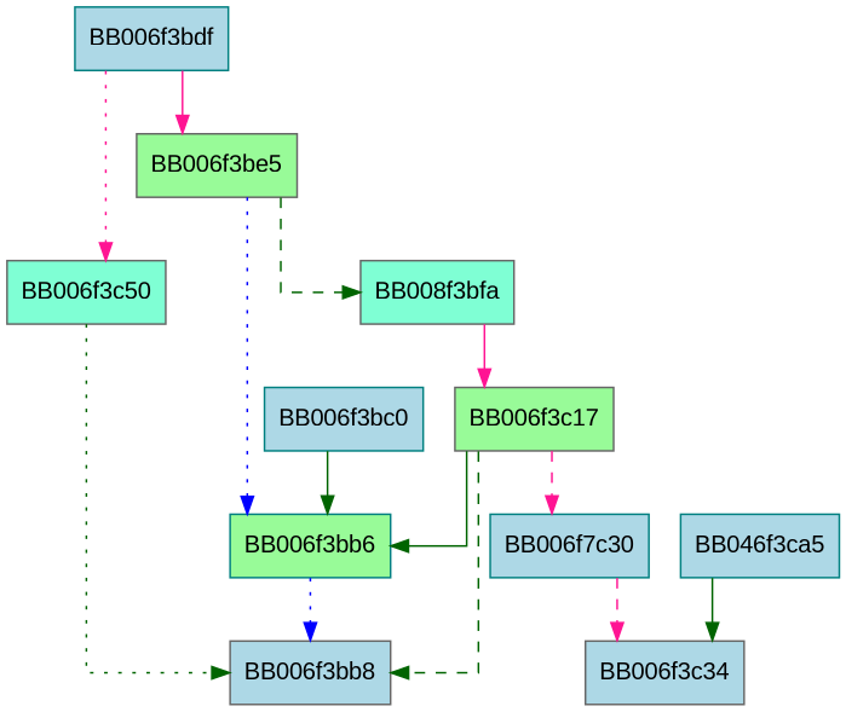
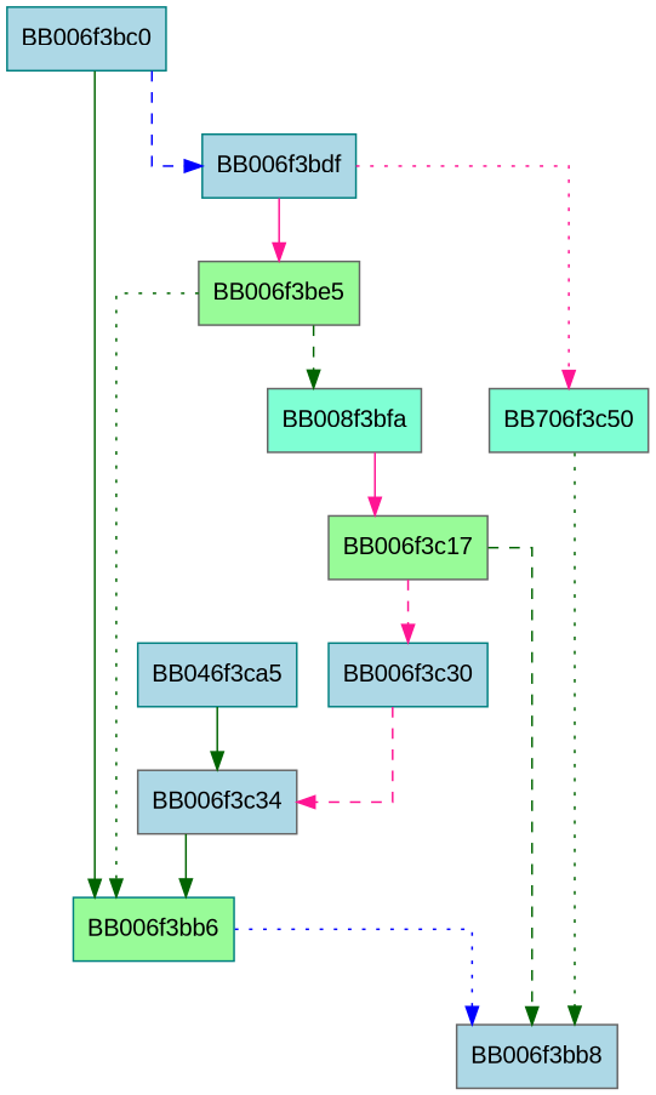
  digraph {
    fontname="Liberation Sans"
    splines=ortho
    node [color=gray40 fillcolor=lightblue fontname="Liberation Sans" shape=box style=filled]
    edge [color=darkgreen fontname="Liberation Sans" style=solid]
    BB006f3bb6 [color=teal fillcolor=palegreen]
    BB006f3bc0 [color=teal]
    BB006f3bdf [color=teal]
    BB006f3bb8
-   BB006f3c50 [fillcolor=aquamarine]
+   BB006f3c50 [fillcolor=aquamarine label=BB706f3c50]
    BB006f3be5 [fillcolor=palegreen]
    n7 [fillcolor=aquamarine label=BB008f3bfa]
    BB006f3c17 [fillcolor=palegreen]
-   BB006f3c30 [color=teal label=BB006f7c30]
+   BB006f3c30 [color=teal]
    n10 [color=teal label=BB046f3ca5]
    BB006f3c34
    BB006f3bb6 -> BB006f3bb8 [color=blue style=dotted]
    BB006f3bc0 -> BB006f3bb6
+   BB006f3bc0 -> BB006f3bdf [color=blue style=dashed]
    BB006f3bdf -> BB006f3c50 [color=deeppink style=dotted]
    BB006f3bdf -> BB006f3be5 [color=deeppink]
    BB006f3c50 -> BB006f3bb8 [style=dotted]
-   BB006f3be5 -> BB006f3bb6 [color=blue style=dotted]
+   BB006f3be5 -> BB006f3bb6 [style=dotted]
    BB006f3be5 -> n7 [style=dashed]
    n7 -> BB006f3c17 [color=deeppink]
    BB006f3c17 -> BB006f3bb8 [style=dashed]
    BB006f3c17 -> BB006f3c30 [color=deeppink style=dashed]
    BB006f3c30 -> BB006f3c34 [color=deeppink style=dashed]
    n10 -> BB006f3c34
-   BB006f3c17 -> BB006f3bb6
+   BB006f3c34 -> BB006f3bb6
  }
